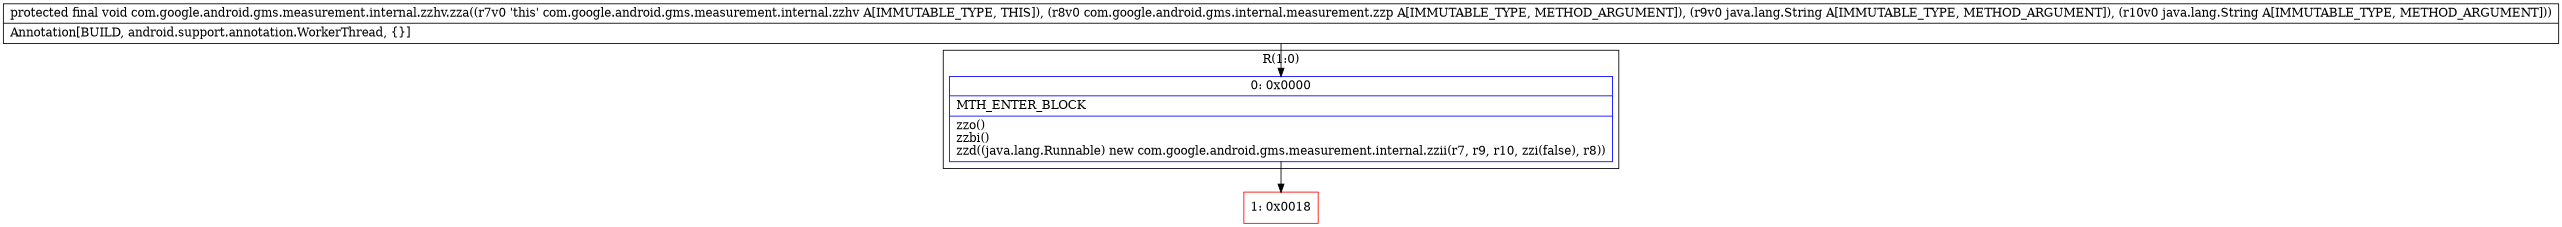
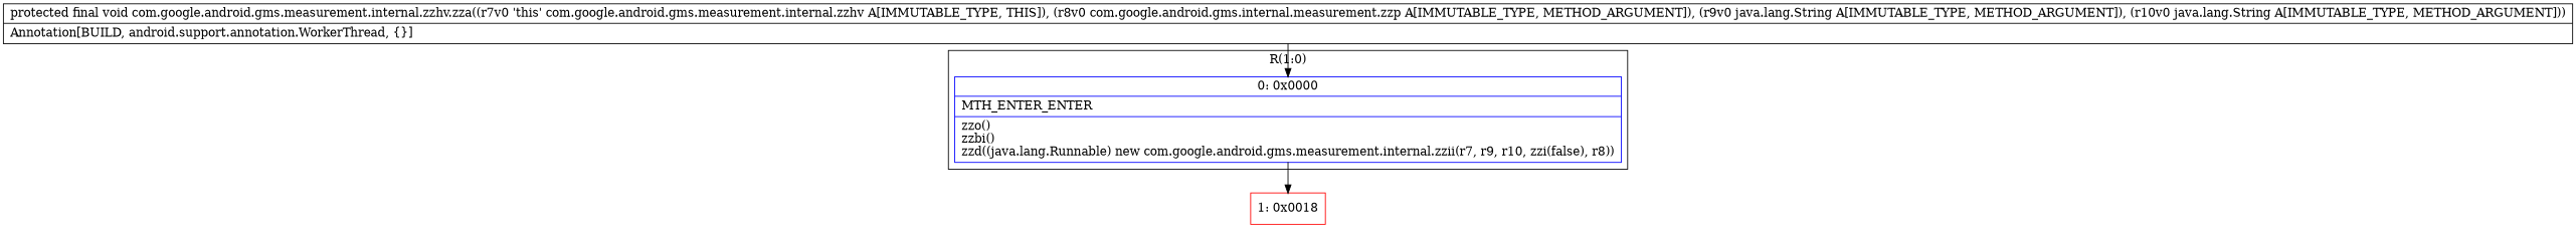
  digraph {
    node [shape=record]
-   n1 [color=blue label="{0\:\ 0x0000|MTH_ENTER_BLOCK\l|zzo()\lzzbi()\lzzd((java.lang.Runnable) new com.google.android.gms.measurement.internal.zzii(r7, r9, r10, zzi(false), r8))\l}"]
+   n1 [color=blue label="{0\:\ 0x0000|MTH_ENTER_ENTER\l|zzo()\lzzbi()\lzzd((java.lang.Runnable) new com.google.android.gms.measurement.internal.zzii(r7, r9, r10, zzi(false), r8))\l}"]
    n2 [color=red label="{1\:\ 0x0018}"]
    n3 [label="{protected final void com.google.android.gms.measurement.internal.zzhv.zza((r7v0 'this' com.google.android.gms.measurement.internal.zzhv A[IMMUTABLE_TYPE, THIS]), (r8v0 com.google.android.gms.internal.measurement.zzp A[IMMUTABLE_TYPE, METHOD_ARGUMENT]), (r9v0 java.lang.String A[IMMUTABLE_TYPE, METHOD_ARGUMENT]), (r10v0 java.lang.String A[IMMUTABLE_TYPE, METHOD_ARGUMENT]))  | Annotation[BUILD, android.support.annotation.WorkerThread, \{\}]\l}"]
    subgraph cluster_1 {
      label="R(1:0)"
      n1
    }
    n1 -> n2
    n3 -> n1
  }
